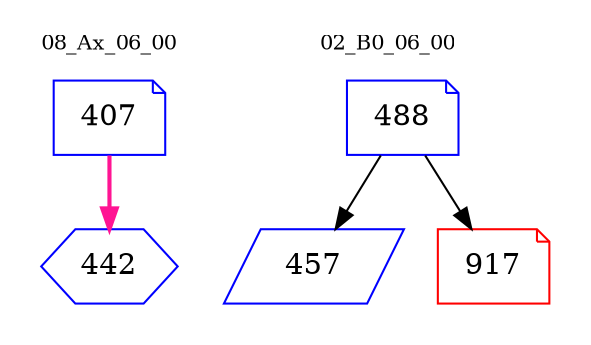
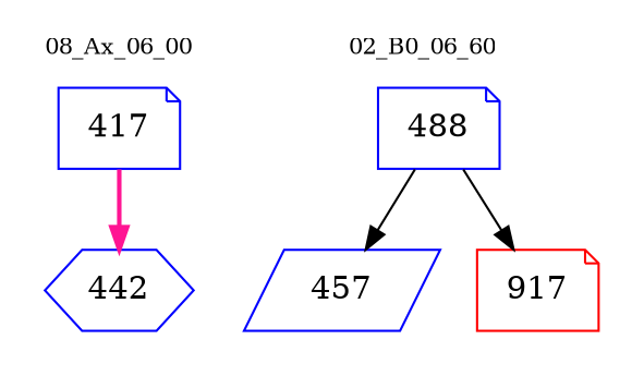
  digraph {
    node [color=blue shape=note]
    edge [color=black style=solid]
-   n1 [label=407]
+   n1 [label=417]
    n2 [label=442 shape=hexagon]
    n3 [label=488]
    n4 [label=457 shape=parallelogram]
    n5 [color=red label=917]
    subgraph cluster_1 {
      color=white
      fontsize=10
      label="08_Ax_06_00"
      n1
      n2
    }
    subgraph cluster_2 {
      color=white
      fontsize=10
-     label="02_B0_06_00"
+     label="02_B0_06_60"
      n3
      n4
      n5
    }
    n1 -> n2 [color=deeppink style=bold]
    n3 -> n4
    n3 -> n5
  }
